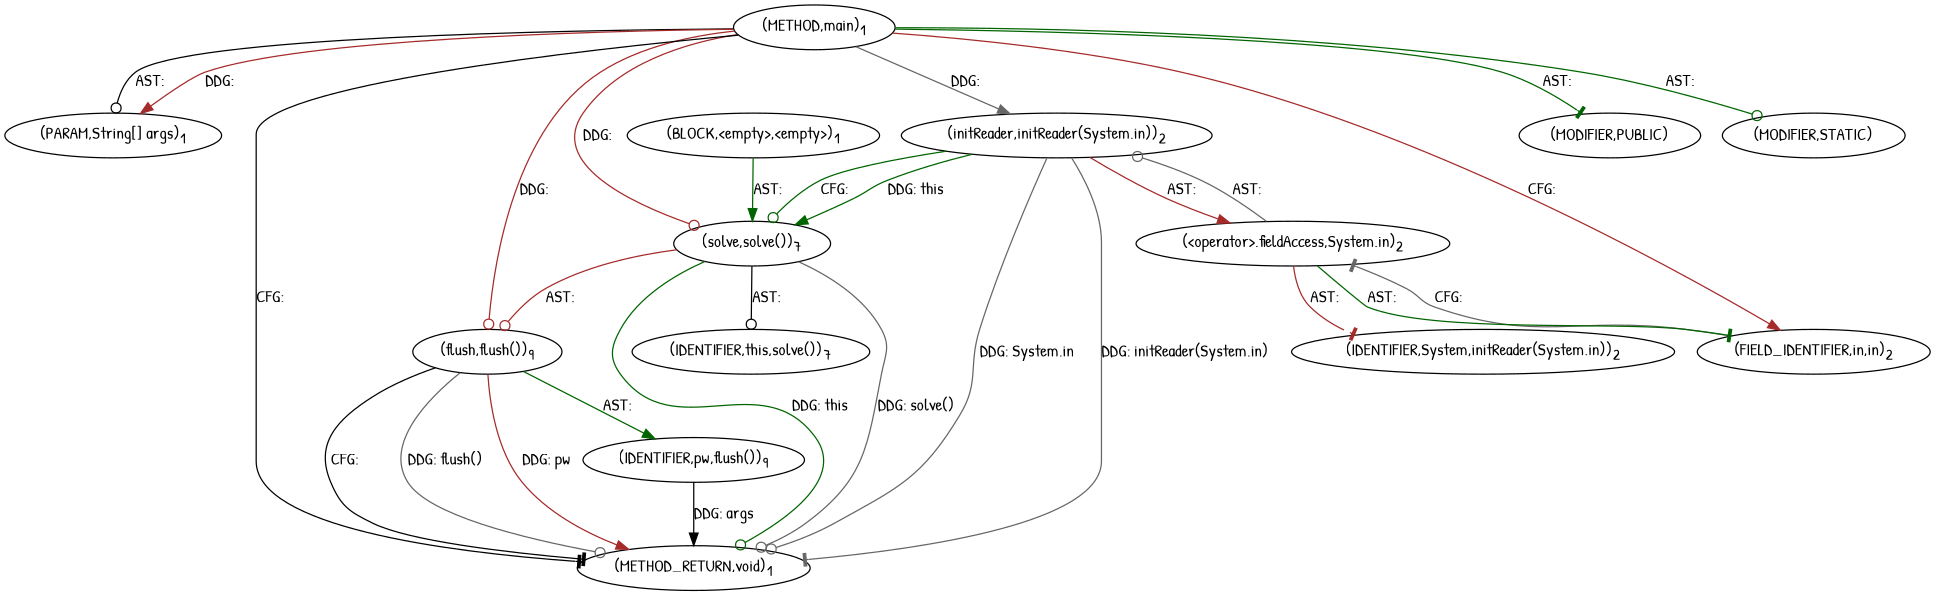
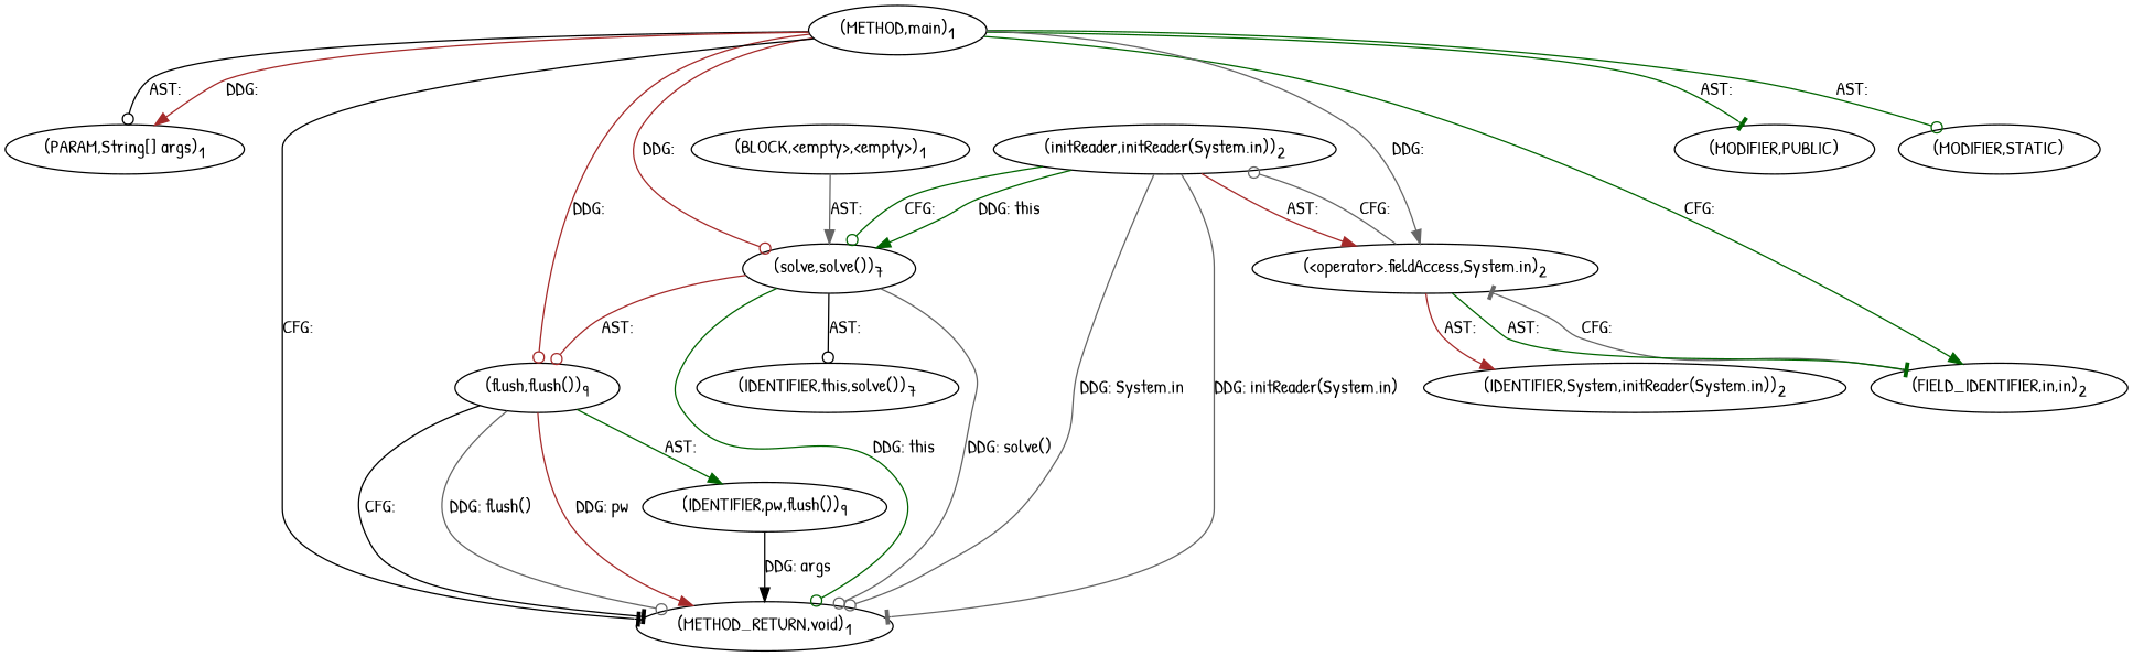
  digraph {
    fontname="Patrick Hand"
    node [fontname="Patrick Hand"]
    edge [arrowhead=odot color=brown fontname="Patrick Hand"]
    n1 [label=<(METHOD,main)<SUB>1</SUB>>]
    n2 [label=<(PARAM,String[] args)<SUB>1</SUB>>]
    n3 [label=<(initReader,initReader(System.in))<SUB>2</SUB>>]
    n4 [label=<(FIELD_IDENTIFIER,in,in)<SUB>2</SUB>>]
    n5 [label=<(solve,solve())<SUB>7</SUB>>]
    n6 [label=<(flush,flush())<SUB>9</SUB>>]
    n7 [label=<(MODIFIER,PUBLIC)>]
    n8 [label=<(MODIFIER,STATIC)>]
    n9 [label=<(METHOD_RETURN,void)<SUB>1</SUB>>]
    n10 [label=<(BLOCK,&lt;empty&gt;,&lt;empty&gt;)<SUB>1</SUB>>]
    n11 [label=<(&lt;operator&gt;.fieldAccess,System.in)<SUB>2</SUB>>]
    n12 [label=<(IDENTIFIER,this,solve())<SUB>7</SUB>>]
    n13 [label=<(IDENTIFIER,pw,flush())<SUB>9</SUB>>]
    n14 [label=<(IDENTIFIER,System,initReader(System.in))<SUB>2</SUB>>]
    n1 -> n2 [color=black label="AST: "]
    n1 -> n2 [arrowhead=normal label="DDG: "]
-   n1 -> n3 [arrowhead=normal color=gray40 label="DDG: "]
-   n1 -> n4 [arrowhead=normal label="CFG: "]
+   n1 -> n11 [arrowhead=normal color=gray40 label="DDG: "]
+   n1 -> n4 [arrowhead=normal color=darkgreen label="CFG: "]
    n1 -> n5 [label="DDG: "]
    n1 -> n6 [label="DDG: "]
    n1 -> n7 [arrowhead=tee color=darkgreen label="AST: "]
    n1 -> n8 [color=darkgreen label="AST: "]
    n1 -> n9 [arrowhead=tee color=black label="CFG: "]
    n3 -> n5 [color=darkgreen label="CFG: "]
    n3 -> n5 [arrowhead=normal color=darkgreen label="DDG: this"]
    n3 -> n9 [color=gray40 label="DDG: System.in"]
    n3 -> n9 [arrowhead=tee color=gray40 label="DDG: initReader(System.in)"]
    n3 -> n11 [arrowhead=normal label="AST: "]
    n4 -> n11 [arrowhead=tee color=gray40 label="CFG: "]
    n5 -> n6 [label="AST: "]
    n5 -> n9 [color=darkgreen label="DDG: this"]
    n5 -> n9 [color=gray40 label="DDG: solve()"]
    n5 -> n12 [color=black label="AST: "]
    n6 -> n9 [arrowhead=tee color=black label="CFG: "]
    n6 -> n9 [color=gray40 label="DDG: flush()"]
    n6 -> n9 [arrowhead=normal label="DDG: pw"]
    n6 -> n13 [arrowhead=normal color=darkgreen label="AST: "]
-   n10 -> n5 [arrowhead=normal color=darkgreen label="AST: "]
-   n11 -> n3 [color=gray40 label="AST: "]
+   n10 -> n5 [arrowhead=normal color=gray40 label="AST: "]
+   n11 -> n3 [color=gray40 label="CFG: "]
    n11 -> n4 [arrowhead=tee color=darkgreen label="AST: "]
-   n11 -> n14 [arrowhead=tee label="AST: "]
+   n11 -> n14 [arrowhead=normal label="AST: "]
    n13 -> n9 [arrowhead=normal color=black label="DDG: args"]
  }
